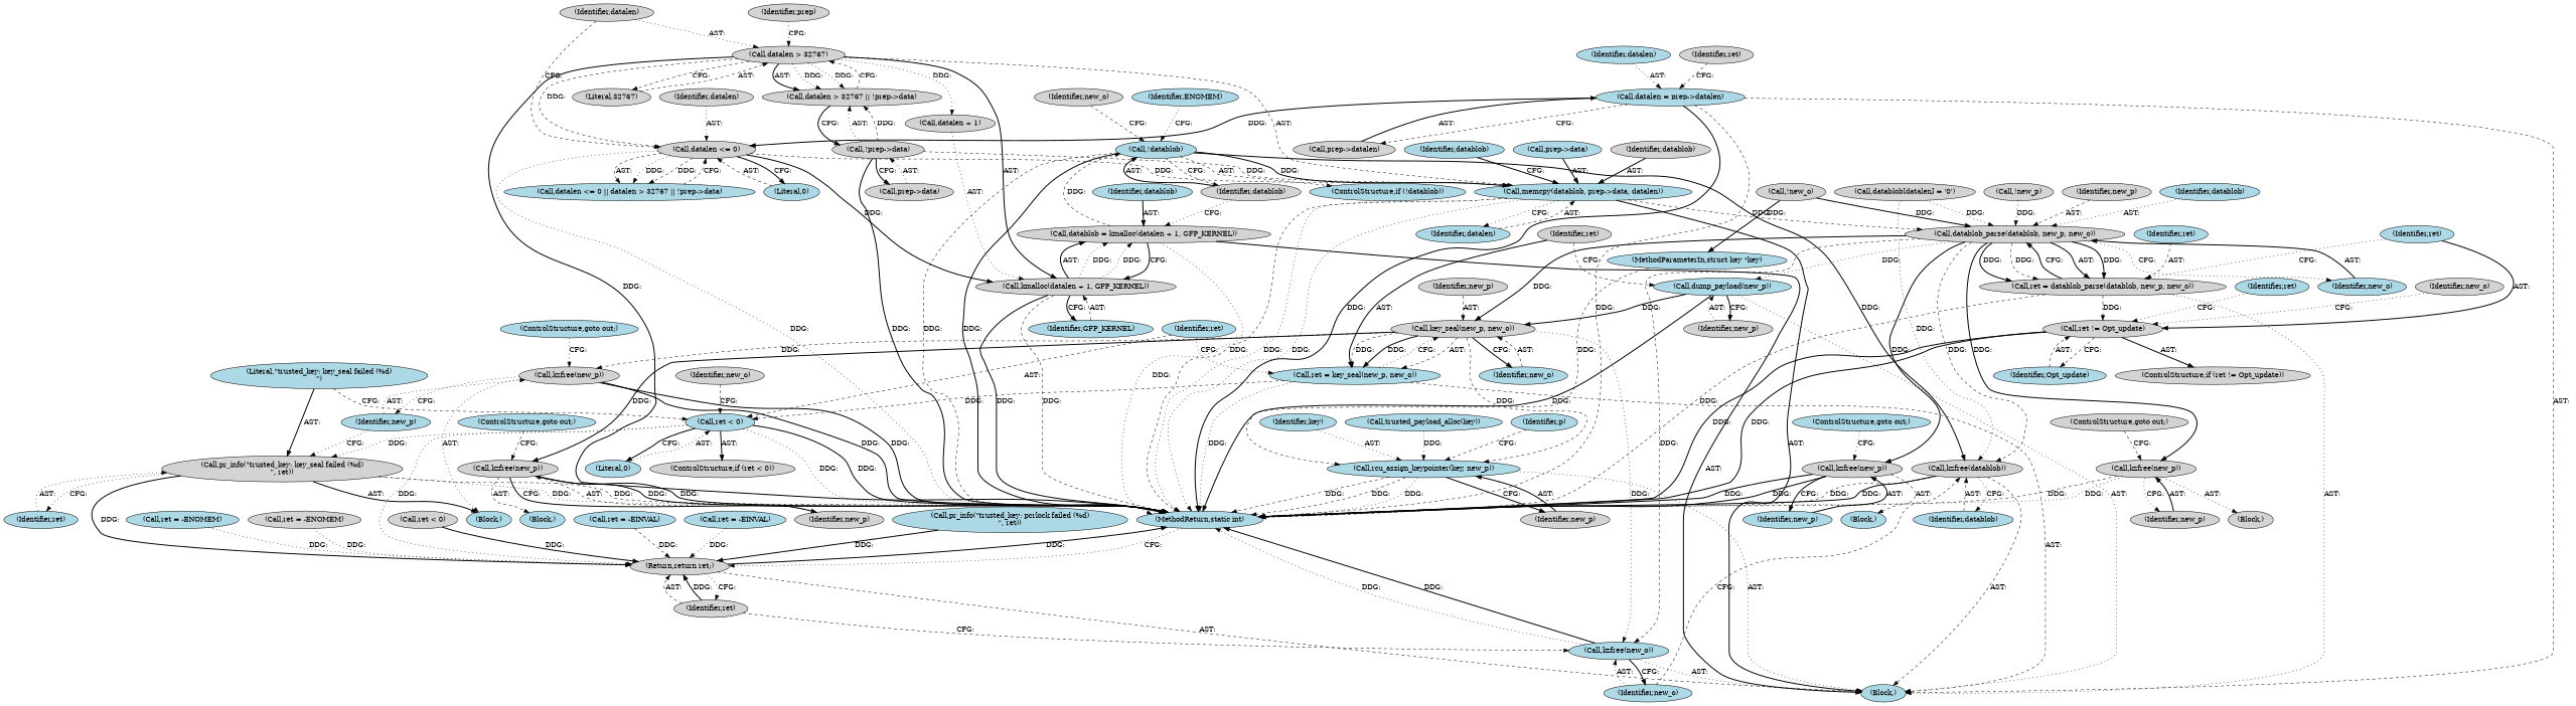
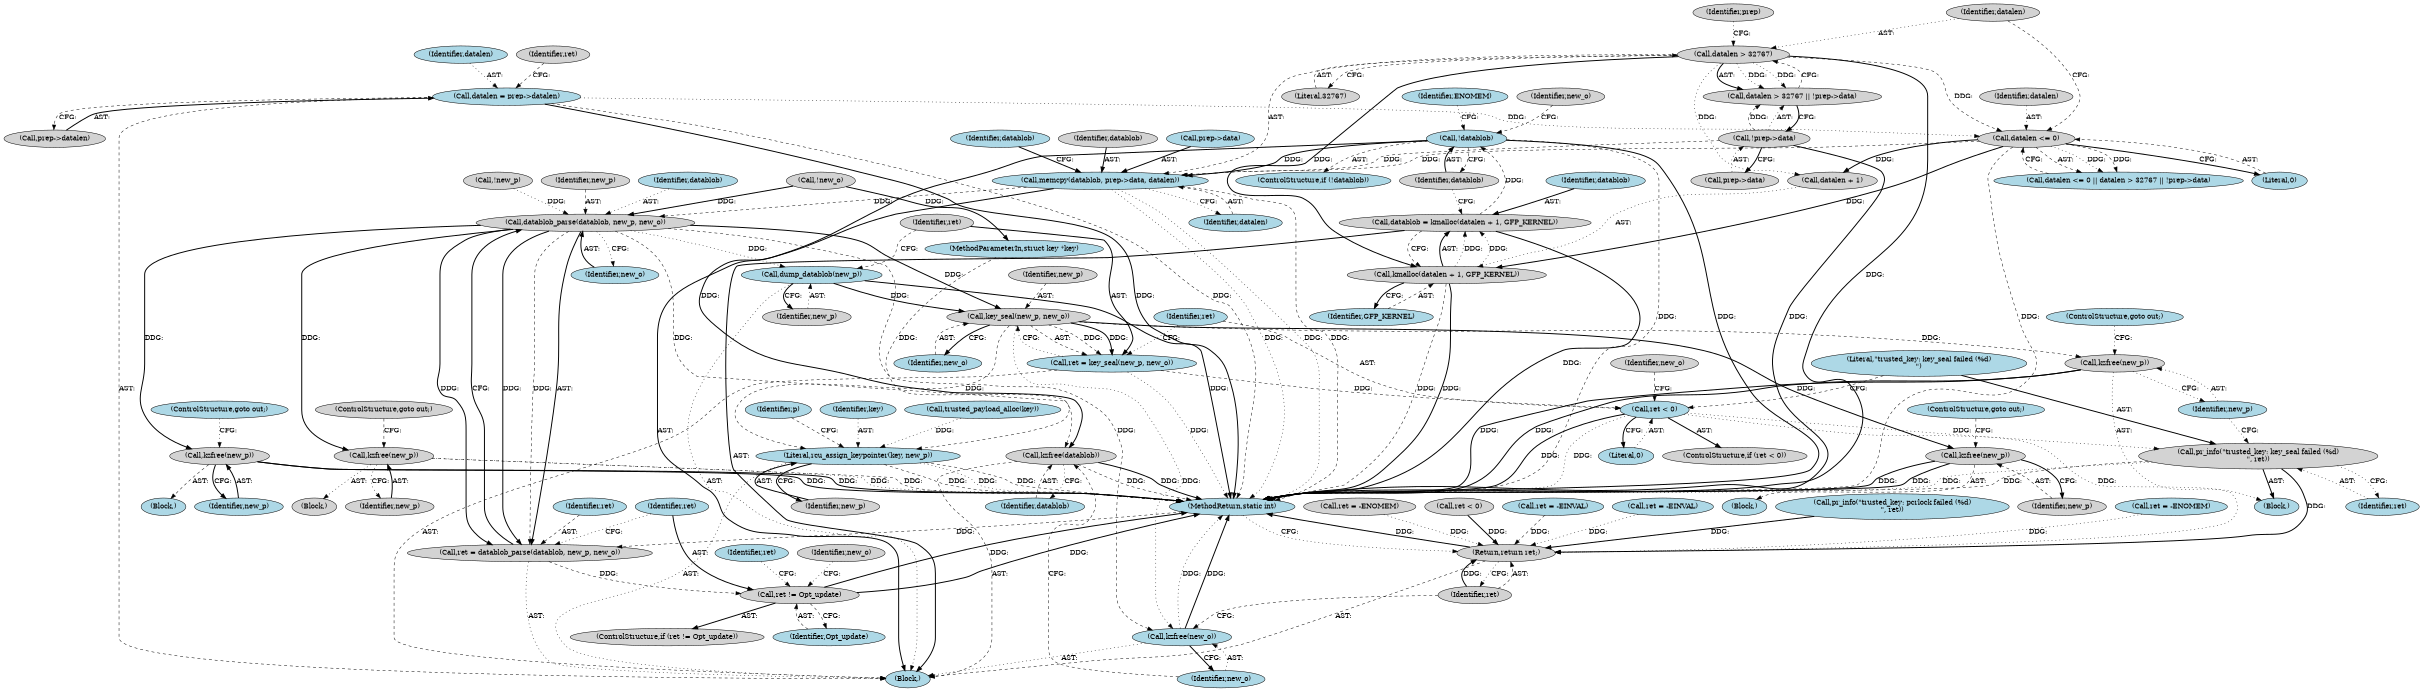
  digraph {
    node [fillcolor=lightblue style=filled]
    edge [style=bold]
    n1 [label="(Call,memcpy(datablob, prep->data, datalen))"]
    n2 [fillcolor=lightgrey label="(Call,datablob_parse(datablob, new_p, new_o))"]
    n3 [label="(Block,)"]
    n4 [label="(MethodReturn,static int)"]
    n5 [label="(Identifier,datalen)"]
    n6 [fillcolor=lightgrey label="(Call,kzfree(datablob))"]
    n7 [fillcolor=lightgrey label="(Call,ret = datablob_parse(datablob, new_p, new_o))"]
    n8 [fillcolor=lightgrey label="(Call,kzfree(new_p))"]
    n9 [fillcolor=lightgrey label="(Call,kzfree(new_p))"]
-   n10 [label="(Call,dump_payload(new_p))"]
+   n10 [label="(Call,dump_datablob(new_p))"]
    n11 [fillcolor=lightgrey label="(Call,key_seal(new_p, new_o))"]
    n12 [label="(Call,kzfree(new_o))"]
    n13 [label="(Identifier,new_o)"]
    n14 [fillcolor=lightgrey label="(Return,return ret;)"]
    n15 [label="(Call,!datablob)"]
    n16 [label="(ControlStructure,if (!datablob))"]
    n17 [fillcolor=lightgrey label="(Identifier,datablob)"]
    n18 [label="(Identifier,datablob)"]
    n19 [fillcolor=lightgrey label="(Call,datablob = kmalloc(datalen + 1, GFP_KERNEL))"]
    n20 [fillcolor=lightgrey label="(Call,kmalloc(datalen + 1, GFP_KERNEL))"]
    n21 [label="(Identifier,GFP_KERNEL)"]
    n22 [fillcolor=lightgrey label="(Call,datalen > 32767)"]
    n23 [fillcolor=lightgrey label="(Literal,32767)"]
    n24 [fillcolor=lightgrey label="(Call,datalen > 32767 || !prep->data)"]
    n25 [fillcolor=lightgrey label="(Call,datalen + 1)"]
    n26 [fillcolor=lightgrey label="(Call,datalen <= 0)"]
    n27 [fillcolor=lightgrey label="(Call,!prep->data)"]
    n28 [label="(Literal,0)"]
    n29 [label="(Call,datalen <= 0 || datalen > 32767 || !prep->data)"]
    n30 [label="(Call,datalen = prep->datalen)"]
    n31 [fillcolor=lightgrey label="(Call,prep->datalen)"]
    n32 [fillcolor=lightgrey label="(Call,prep->data)"]
    n33 [fillcolor=lightgrey label="(Call,ret != Opt_update)"]
    n34 [label="(Identifier,new_p)"]
    n35 [label="(Block,)"]
    n36 [fillcolor=lightgrey label="(Identifier,new_p)"]
    n37 [fillcolor=lightgrey label="(Block,)"]
    n38 [fillcolor=lightgrey label="(Identifier,new_p)"]
    n39 [label="(Call,ret = key_seal(new_p, new_o))"]
    n40 [fillcolor=lightgrey label="(Call,kzfree(new_p))"]
    n41 [fillcolor=lightgrey label="(Call,kzfree(new_p))"]
-   n42 [label="(Call,rcu_assign_keypointer(key, new_p))"]
+   n42 [label="(Literal,rcu_assign_keypointer(key, new_p))"]
    n43 [label="(Identifier,new_o)"]
    n44 [label="(Identifier,new_o)"]
    n45 [label="(Identifier,Opt_update)"]
    n46 [fillcolor=lightgrey label="(ControlStructure,if (ret != Opt_update))"]
    n47 [label="(Call,ret < 0)"]
    n48 [label="(Block,)"]
    n49 [label="(Identifier,new_p)"]
    n50 [label="(Block,)"]
    n51 [fillcolor=lightgrey label="(Identifier,new_p)"]
    n52 [fillcolor=lightgrey label="(Identifier,new_p)"]
    n53 [fillcolor=lightgrey label="(Call,pr_info(\"trusted_key: key_seal failed (%d)\n\", ret))"]
    n54 [fillcolor=lightgrey label="(ControlStructure,if (ret < 0))"]
    n55 [label="(Literal,0)"]
    n56 [label="(Identifier,ret)"]
    n57 [fillcolor=lightgrey label="(Identifier,ret)"]
    n58 [label="(Identifier,datablob)"]
    n59 [label="(Identifier,datalen)"]
    n60 [fillcolor=lightgrey label="(Identifier,new_o)"]
    n61 [label="(ControlStructure,goto out;)"]
    n62 [label="(Call,ret = -ENOMEM)"]
    n63 [label="(Identifier,ret)"]
    n64 [fillcolor=lightgrey label="(Call,!new_o)"]
    n65 [label="(MethodParameterIn,struct key *key)"]
    n66 [label="(Call,prep->data)"]
    n67 [label="(Identifier,ret)"]
    n68 [fillcolor=lightgrey label="(Call,!new_p)"]
    n69 [label="(ControlStructure,goto out;)"]
    n70 [fillcolor=lightgrey label="(Identifier,datalen)"]
    n71 [fillcolor=lightgrey label="(Identifier,new_p)"]
    n72 [label="(Identifier,ret)"]
    n73 [fillcolor=lightgrey label="(Identifier,datalen)"]
    n74 [fillcolor=lightgrey label="(Identifier,ret)"]
    n75 [fillcolor=lightgrey label="(Call,ret = -ENOMEM)"]
    n76 [fillcolor=lightgrey label="(Identifier,prep)"]
    n77 [fillcolor=lightgrey label="(Identifier,new_o)"]
    n78 [label="(Literal,\"trusted_key: key_seal failed (%d)\n\")"]
    n79 [fillcolor=lightgrey label="(Call,ret < 0)"]
    n80 [label="(Identifier,key)"]
    n81 [label="(Call,ret = -EINVAL)"]
    n82 [fillcolor=lightgrey label="(Identifier,datablob)"]
    n83 [fillcolor=lightgrey label="(Identifier,ret)"]
    n84 [label="(Identifier,ENOMEM)"]
    n85 [label="(Identifier,ret)"]
    n86 [label="(Call,trusted_payload_alloc(key))"]
    n87 [fillcolor=lightgrey label="(Identifier,new_p)"]
    n88 [label="(Call,ret = -EINVAL)"]
    n89 [label="(Call,pr_info(\"trusted_key: pcrlock failed (%d)\n\", ret))"]
    n90 [label="(Identifier,p)"]
    n91 [label="(ControlStructure,goto out;)"]
-   n92 [fillcolor=lightgrey label="(Call,datablob[datalen] = '\0')"]
    n93 [fillcolor=lightgrey label="(Identifier,new_o)"]
    n94 [label="(Identifier,datablob)"]
    n95 [fillcolor=lightgrey label="(ControlStructure,goto out;)"]
    n96 [label="(Identifier,datablob)"]
    n1 -> n2 [label="DDG: " style=dashed]
    n1 -> n3 [label="AST: "]
    n1 -> n4 [label="DDG: " style=dotted]
    n1 -> n4 [label="DDG: " style=dotted]
    n1 -> n4 [label="DDG: " style=dashed]
    n1 -> n5 [label="CFG: " style=dotted]
    n2 -> n6 [label="DDG: " style=dashed]
    n2 -> n7 [label="AST: "]
    n2 -> n7 [label="DDG: "]
    n2 -> n7 [label="DDG: "]
    n2 -> n7 [label="DDG: " style=dashed]
    n2 -> n8 [label="DDG: "]
    n2 -> n9 [label="DDG: "]
    n2 -> n10 [label="DDG: " style=dotted]
    n2 -> n11 [label="DDG: "]
    n2 -> n12 [label="DDG: " style=dashed]
    n2 -> n13 [label="CFG: " style=dotted]
    n4 -> n14 [label="CFG: " style=dotted]
    n5 -> n1 [label="AST: " style=dashed]
    n6 -> n3 [label="AST: " style=dashed]
    n6 -> n4 [label="DDG: "]
    n6 -> n4 [label="DDG: " style=dashed]
    n6 -> n18 [label="CFG: " style=dotted]
    n7 -> n2 [label="CFG: "]
    n7 -> n3 [label="AST: " style=dotted]
-   n7 -> n4 [label="DDG: " style=dashed]
+   n4 -> n7 [label="DDG: " style=dashed]
    n7 -> n33 [label="DDG: " style=dashed]
    n8 -> n4 [label="DDG: "]
    n8 -> n4 [label="DDG: "]
    n8 -> n34 [label="CFG: "]
    n8 -> n35 [label="AST: " style=dashed]
    n9 -> n4 [label="DDG: " style=dashed]
    n9 -> n4 [label="DDG: " style=dotted]
    n9 -> n36 [label="CFG: " style=dotted]
    n9 -> n37 [label="AST: " style=dotted]
    n10 -> n3 [label="AST: " style=dotted]
    n10 -> n4 [label="DDG: "]
    n10 -> n11 [label="DDG: "]
    n10 -> n38 [label="CFG: "]
    n11 -> n12 [label="DDG: " style=dotted]
    n11 -> n39 [label="AST: " style=dashed]
    n11 -> n39 [label="DDG: " style=dashed]
    n11 -> n39 [label="DDG: "]
    n11 -> n40 [label="DDG: " style=dashed]
    n11 -> n41 [label="DDG: "]
    n11 -> n42 [label="DDG: " style=dashed]
    n11 -> n43 [label="CFG: "]
    n12 -> n3 [label="AST: " style=dotted]
    n12 -> n4 [label="DDG: "]
    n12 -> n4 [label="DDG: " style=dotted]
    n12 -> n44 [label="CFG: "]
    n13 -> n2 [label="AST: "]
    n14 -> n3 [label="AST: " style=dashed]
    n14 -> n4 [label="DDG: "]
    n14 -> n57 [label="CFG: " style=dotted]
    n15 -> n1 [label="DDG: "]
    n15 -> n4 [label="DDG: " style=dashed]
    n15 -> n4 [label="DDG: "]
    n15 -> n6 [label="DDG: "]
    n15 -> n16 [label="AST: " style=dashed]
    n15 -> n17 [label="CFG: " style=dashed]
    n17 -> n15 [label="AST: "]
    n17 -> n19 [label="CFG: " style=dotted]
    n18 -> n6 [label="AST: " style=dashed]
    n19 -> n3 [label="AST: "]
-   n19 -> n4 [label="DDG: " style=dotted]
+   n19 -> n4 [label="DDG: "]
    n19 -> n15 [label="DDG: " style=dashed]
-   n19 -> n20 [label="CFG: "]
+   n19 -> n20 [label="CFG: " style=dashed]
    n20 -> n4 [label="DDG: " style=dashed]
    n20 -> n4 [label="DDG: "]
    n20 -> n19 [label="AST: "]
    n20 -> n19 [label="DDG: " style=dotted]
    n20 -> n19 [label="DDG: " style=dotted]
    n20 -> n21 [label="CFG: "]
    n21 -> n20 [label="AST: " style=dashed]
    n22 -> n1 [label="AST: " style=dashed]
    n22 -> n4 [label="DDG: "]
-   n22 -> n20 [label="AST: "]
+   n22 -> n20 [label="DDG: "]
    n22 -> n23 [label="CFG: " style=dashed]
    n22 -> n24 [label="AST: "]
    n22 -> n24 [label="DDG: " style=dotted]
    n22 -> n24 [label="DDG: " style=dotted]
    n22 -> n25 [label="DDG: " style=dotted]
    n22 -> n26 [label="DDG: " style=dashed]
    n23 -> n22 [label="AST: " style=dashed]
    n24 -> n22 [label="CFG: " style=dashed]
    n24 -> n27 [label="CFG: "]
    n25 -> n20 [label="AST: " style=dotted]
    n26 -> n1 [label="DDG: " style=dashed]
-   n26 -> n4 [label="DDG: " style=dotted]
+   n26 -> n4 [label="DDG: " style=dashed]
    n26 -> n20 [label="DDG: "]
+   n26 -> n25 [label="DDG: "]
    n26 -> n28 [label="CFG: "]
    n26 -> n29 [label="AST: " style=dashed]
    n26 -> n29 [label="DDG: " style=dotted]
    n26 -> n29 [label="DDG: " style=dashed]
    n27 -> n1 [label="DDG: " style=dashed]
    n27 -> n4 [label="DDG: "]
    n27 -> n24 [label="AST: " style=dotted]
    n27 -> n24 [label="DDG: " style=dashed]
    n27 -> n32 [label="CFG: "]
    n28 -> n26 [label="AST: " style=dashed]
    n29 -> n26 [label="CFG: " style=dashed]
    n30 -> n3 [label="AST: " style=dashed]
    n30 -> n4 [label="DDG: "]
    n30 -> n4 [label="DDG: " style=dashed]
-   n30 -> n26 [label="DDG: "]
+   n30 -> n26 [label="DDG: " style=dotted]
    n30 -> n31 [label="CFG: " style=dashed]
    n31 -> n30 [label="AST: "]
    n32 -> n27 [label="AST: " style=dotted]
    n33 -> n4 [label="DDG: "]
    n33 -> n4 [label="DDG: "]
    n33 -> n45 [label="CFG: " style=dashed]
    n33 -> n46 [label="AST: "]
    n34 -> n8 [label="AST: "]
    n36 -> n9 [label="AST: "]
    n38 -> n10 [label="AST: " style=dotted]
    n39 -> n3 [label="AST: " style=dashed]
    n39 -> n4 [label="DDG: " style=dotted]
    n39 -> n11 [label="CFG: " style=dotted]
    n39 -> n47 [label="DDG: " style=dashed]
    n40 -> n4 [label="DDG: "]
    n40 -> n4 [label="DDG: "]
    n40 -> n48 [label="AST: " style=dotted]
    n40 -> n49 [label="CFG: " style=dotted]
    n41 -> n4 [label="DDG: "]
    n41 -> n4 [label="DDG: "]
    n41 -> n50 [label="AST: " style=dashed]
    n41 -> n51 [label="CFG: "]
    n42 -> n3 [label="AST: " style=dotted]
    n42 -> n4 [label="DDG: " style=dashed]
    n42 -> n4 [label="DDG: " style=dashed]
    n42 -> n4 [label="DDG: " style=dotted]
    n42 -> n52 [label="CFG: "]
    n43 -> n11 [label="AST: " style=dashed]
    n44 -> n6 [label="CFG: " style=dashed]
    n44 -> n12 [label="AST: " style=dotted]
    n45 -> n33 [label="AST: " style=dashed]
    n47 -> n4 [label="DDG: " style=dotted]
    n47 -> n4 [label="DDG: "]
    n47 -> n14 [label="DDG: " style=dotted]
    n47 -> n53 [label="DDG: " style=dotted]
    n47 -> n54 [label="AST: "]
    n47 -> n55 [label="CFG: "]
    n49 -> n40 [label="AST: " style=dotted]
    n49 -> n53 [label="CFG: " style=dotted]
    n51 -> n41 [label="AST: " style=dashed]
    n52 -> n42 [label="AST: "]
    n53 -> n4 [label="DDG: " style=dashed]
    n53 -> n4 [label="DDG: " style=dotted]
    n53 -> n14 [label="DDG: "]
    n53 -> n48 [label="AST: "]
    n53 -> n56 [label="CFG: " style=dotted]
    n55 -> n47 [label="AST: " style=dotted]
    n56 -> n53 [label="AST: " style=dotted]
    n57 -> n12 [label="CFG: " style=dashed]
    n57 -> n14 [label="AST: " style=dashed]
    n57 -> n14 [label="DDG: "]
    n58 -> n1 [label="CFG: "]
    n59 -> n30 [label="AST: " style=dotted]
    n60 -> n15 [label="CFG: " style=dashed]
    n61 -> n40 [label="CFG: " style=dotted]
    n62 -> n14 [label="DDG: " style=dotted]
    n63 -> n33 [label="CFG: " style=dotted]
    n64 -> n2 [label="DDG: "]
    n64 -> n65 [label="DDG: "]
    n65 -> n42 [label="DDG: " style=dashed]
    n66 -> n1 [label="AST: "]
    n67 -> n7 [label="CFG: " style=dotted]
    n67 -> n33 [label="AST: "]
    n68 -> n2 [label="DDG: " style=dotted]
    n69 -> n8 [label="CFG: " style=dotted]
    n70 -> n26 [label="AST: " style=dotted]
    n71 -> n11 [label="AST: " style=dashed]
    n72 -> n39 [label="CFG: " style=dotted]
    n72 -> n47 [label="AST: " style=dashed]
    n73 -> n22 [label="AST: " style=dotted]
    n73 -> n26 [label="CFG: " style=dashed]
    n74 -> n10 [label="CFG: " style=dashed]
    n74 -> n39 [label="AST: "]
    n75 -> n14 [label="DDG: " style=dotted]
    n76 -> n22 [label="CFG: " style=dotted]
    n77 -> n33 [label="CFG: " style=dotted]
    n78 -> n47 [label="CFG: " style=dashed]
    n78 -> n53 [label="AST: "]
    n79 -> n14 [label="DDG: "]
    n80 -> n42 [label="AST: " style=dotted]
    n81 -> n14 [label="DDG: " style=dashed]
    n82 -> n1 [label="AST: "]
    n83 -> n30 [label="CFG: " style=dashed]
    n84 -> n15 [label="CFG: " style=dotted]
    n85 -> n7 [label="AST: " style=dashed]
    n86 -> n42 [label="DDG: " style=dotted]
    n87 -> n2 [label="AST: " style=dashed]
    n88 -> n14 [label="DDG: " style=dotted]
    n89 -> n14 [label="DDG: "]
    n90 -> n42 [label="CFG: " style=dashed]
    n91 -> n41 [label="CFG: " style=dashed]
-   n92 -> n2 [label="DDG: " style=dotted]
-   n92 -> n6 [label="DDG: " style=dotted]
    n93 -> n47 [label="CFG: " style=dashed]
    n94 -> n2 [label="AST: " style=dotted]
    n95 -> n9 [label="CFG: " style=dashed]
    n96 -> n19 [label="AST: "]
  }
